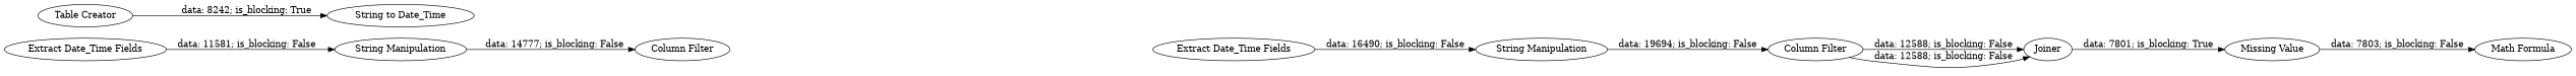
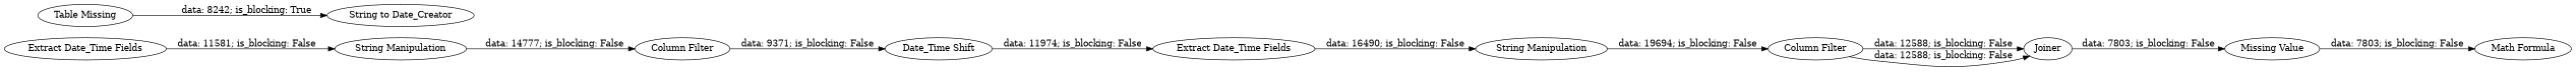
  digraph {
    rankdir=LR
+   n1 [label="Date_Time Shift"]
    n2 [label="Extract Date_Time Fields"]
    n3 [label="String Manipulation"]
    n4 [label="Math Formula"]
    n5 [label=Joiner]
    n6 [label="Missing Value"]
    n7 [label="String Manipulation"]
    n8 [label="Column Filter"]
    n9 [label="Column Filter"]
-   n10 [label="String to Date_Time"]
-   n11 [label="Table Creator"]
+   n10 [label="String to Date_Creator"]
+   n11 [label="Table Missing"]
    n12 [label="Extract Date_Time Fields"]
+   n1 -> n2 [label="data: 11974; is_blocking: False"]
    n2 -> n3 [label="data: 16490; is_blocking: False"]
    n3 -> n9 [label="data: 19694; is_blocking: False"]
-   n5 -> n6 [label="data: 7801; is_blocking: True"]
+   n5 -> n6 [label="data: 7803; is_blocking: False"]
    n6 -> n4 [label="data: 7803; is_blocking: False"]
    n7 -> n8 [label="data: 14777; is_blocking: False"]
+   n8 -> n1 [label="data: 9371; is_blocking: False"]
    n9 -> n5 [label="data: 12588; is_blocking: False"]
    n9 -> n5 [label="data: 12588; is_blocking: False"]
    n11 -> n10 [label="data: 8242; is_blocking: True"]
    n12 -> n7 [label="data: 11581; is_blocking: False"]
  }
